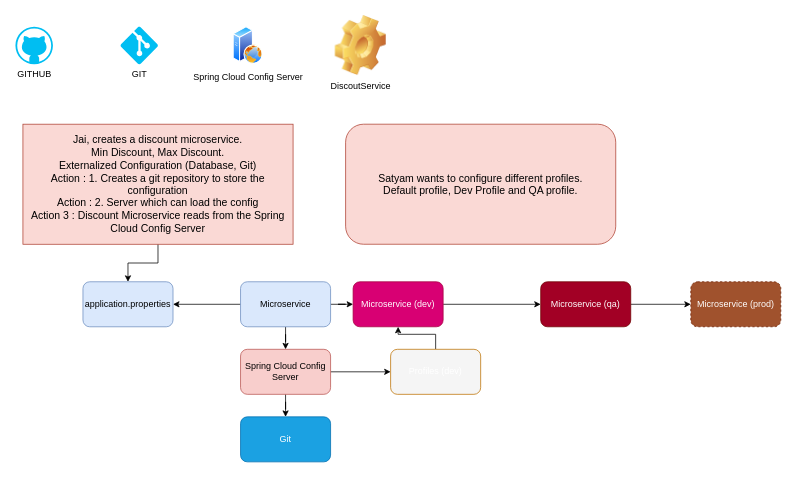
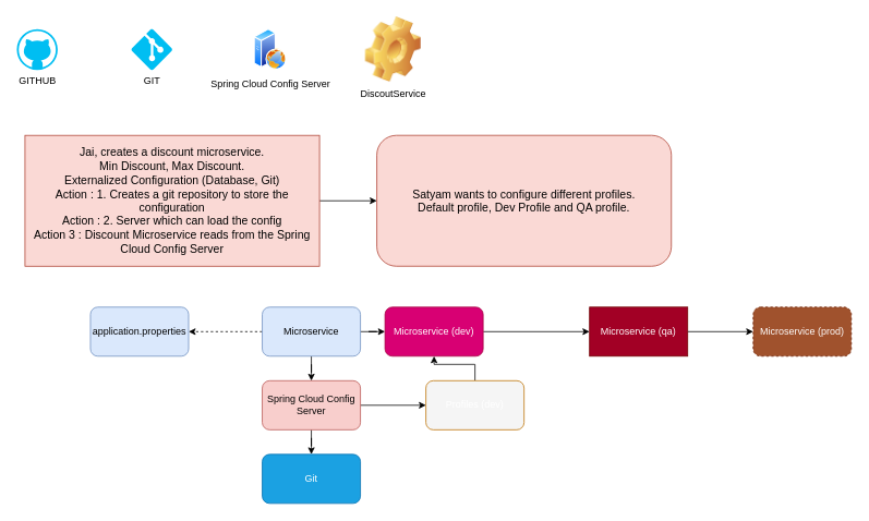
  <mxCell id="0" />
  <mxCell id="1" parent="0" />
  <mxCell id="2" value="GIT" style="verticalLabelPosition=bottom;html=1;verticalAlign=top;align=center;strokeColor=none;fillColor=#00BEF2;shape=mxgraph.azure.git_repository;" parent="1" vertex="1"><mxGeometry x="160" y="35" width="50" height="50" as="geometry" /></mxCell>
  <mxCell id="3" value="GITHUB" style="verticalLabelPosition=bottom;html=1;verticalAlign=top;align=center;strokeColor=none;fillColor=#00BEF2;shape=mxgraph.azure.github_code;pointerEvents=1;" parent="1" vertex="1"><mxGeometry x="20" y="35" width="50" height="50" as="geometry" /></mxCell>
  <mxCell id="4" value="Spring Cloud Config Server" style="aspect=fixed;perimeter=ellipsePerimeter;html=1;align=center;shadow=0;dashed=0;spacingTop=3;image;image=img/lib/active_directory/web_server.svg;" parent="1" vertex="1"><mxGeometry x="310" y="35" width="40" height="50" as="geometry" /></mxCell>
  <mxCell id="5" value="DiscoutService" style="image;html=1;image=img/lib/clip_art/general/Gear_128x128.png" parent="1" vertex="1"><mxGeometry x="440" y="20" width="80" height="80" as="geometry" /></mxCell>
- <mxCell id="6" value="" style="edgeStyle=orthogonalEdgeStyle;rounded=0;orthogonalLoop=1;jettySize=auto;html=1;fontSize=14;" parent="1" source="7" target="13" edge="1"><mxGeometry relative="1" as="geometry" /></mxCell>
+ <mxCell id="6" value="" style="edgeStyle=orthogonalEdgeStyle;rounded=0;orthogonalLoop=1;jettySize=auto;html=1;fontSize=14;" parent="1" source="7" target="8" edge="1"><mxGeometry relative="1" as="geometry" /></mxCell>
  <mxCell id="7" value="Jai, creates a discount microservice.&lt;br&gt;Min Discount, Max Discount.&lt;br&gt;Externalized Configuration (Database, Git)&lt;br&gt;Action : 1. Creates a git repository to store the configuration&lt;br&gt;Action : 2. Server which can load the config&lt;br&gt;Action 3 : Discount Microservice reads from the Spring Cloud Config Server" style="rounded=0;whiteSpace=wrap;html=1;fontSize=14;fillColor=#fad9d5;strokeColor=#ae4132;" parent="1" vertex="1"><mxGeometry x="30" y="165" width="360" height="160" as="geometry" /></mxCell>
  <mxCell id="8" value="Satyam wants to configure different profiles.&lt;br&gt;Default profile, Dev Profile and QA profile." style="whiteSpace=wrap;html=1;fontSize=14;fillColor=#fad9d5;strokeColor=#ae4132;rounded=1;" parent="1" vertex="1"><mxGeometry x="460" y="165" width="360" height="160" as="geometry" /></mxCell>
- <mxCell id="9" value="" style="edgeStyle=orthogonalEdgeStyle;rounded=0;orthogonalLoop=1;jettySize=auto;html=1;" parent="1" source="12" target="13" edge="1"><mxGeometry relative="1" as="geometry" /></mxCell>
+ <mxCell id="9" value="" style="edgeStyle=orthogonalEdgeStyle;rounded=0;orthogonalLoop=1;jettySize=auto;html=1;dashed=1;" parent="1" source="12" target="13" edge="1"><mxGeometry relative="1" as="geometry" /></mxCell>
  <mxCell id="10" value="" style="edgeStyle=orthogonalEdgeStyle;rounded=0;orthogonalLoop=1;jettySize=auto;html=1;" parent="1" source="12" target="16" edge="1"><mxGeometry relative="1" as="geometry" /></mxCell>
  <mxCell id="11" value="" style="edgeStyle=orthogonalEdgeStyle;rounded=0;orthogonalLoop=1;jettySize=auto;html=1;" parent="1" source="12" target="19" edge="1"><mxGeometry relative="1" as="geometry" /></mxCell>
  <mxCell id="12" value="Microservice" style="rounded=1;whiteSpace=wrap;html=1;fillColor=#dae8fc;strokeColor=#6c8ebf;" parent="1" vertex="1"><mxGeometry x="320" y="375" width="120" height="60" as="geometry" /></mxCell>
  <mxCell id="13" value="application.properties" style="rounded=1;whiteSpace=wrap;html=1;fillColor=#dae8fc;strokeColor=#6c8ebf;" parent="1" vertex="1"><mxGeometry x="110" y="375" width="120" height="60" as="geometry" /></mxCell>
  <mxCell id="14" value="" style="edgeStyle=orthogonalEdgeStyle;rounded=0;orthogonalLoop=1;jettySize=auto;html=1;" parent="1" source="16" target="17" edge="1"><mxGeometry relative="1" as="geometry" /></mxCell>
  <mxCell id="15" style="edgeStyle=orthogonalEdgeStyle;rounded=0;orthogonalLoop=1;jettySize=auto;html=1;" parent="1" source="16" target="24" edge="1"><mxGeometry relative="1" as="geometry" /></mxCell>
  <mxCell id="16" value="Spring Cloud Config Server" style="rounded=1;whiteSpace=wrap;html=1;fillColor=#f8cecc;strokeColor=#b85450;" parent="1" vertex="1"><mxGeometry x="320" y="465" width="120" height="60" as="geometry" /></mxCell>
  <mxCell id="17" value="Git" style="rounded=1;whiteSpace=wrap;html=1;fillColor=#1ba1e2;strokeColor=#006EAF;fontColor=#ffffff;" parent="1" vertex="1"><mxGeometry x="320" y="555" width="120" height="60" as="geometry" /></mxCell>
  <mxCell id="18" value="" style="edgeStyle=orthogonalEdgeStyle;rounded=0;orthogonalLoop=1;jettySize=auto;html=1;" parent="1" source="19" target="21" edge="1"><mxGeometry relative="1" as="geometry" /></mxCell>
  <mxCell id="19" value="Microservice (dev)" style="rounded=1;whiteSpace=wrap;html=1;fillColor=#d80073;strokeColor=#A50040;fontColor=#ffffff;" parent="1" vertex="1"><mxGeometry x="470" y="375" width="120" height="60" as="geometry" /></mxCell>
  <mxCell id="20" value="" style="edgeStyle=orthogonalEdgeStyle;rounded=0;orthogonalLoop=1;jettySize=auto;html=1;" parent="1" source="21" target="22" edge="1"><mxGeometry relative="1" as="geometry" /></mxCell>
- <mxCell id="21" value="Microservice (qa)" style="rounded=1;whiteSpace=wrap;html=1;fillColor=#a20025;strokeColor=#6F0000;fontColor=#ffffff;" parent="1" vertex="1"><mxGeometry x="720" y="375" width="120" height="60" as="geometry" /></mxCell>
+ <mxCell id="21" value="Microservice (qa)" style="whiteSpace=wrap;html=1;fillColor=#a20025;strokeColor=#6F0000;fontColor=#ffffff;rounded=0;" parent="1" vertex="1"><mxGeometry x="720" y="375" width="120" height="60" as="geometry" /></mxCell>
  <mxCell id="22" value="Microservice (prod)" style="rounded=1;whiteSpace=wrap;html=1;fillColor=#a0522d;strokeColor=#6D1F00;fontColor=#ffffff;dashed=1;" parent="1" vertex="1"><mxGeometry x="920" y="375" width="120" height="60" as="geometry" /></mxCell>
  <mxCell id="23" value="" style="edgeStyle=orthogonalEdgeStyle;rounded=0;orthogonalLoop=1;jettySize=auto;html=1;" parent="1" source="24" target="19" edge="1"><mxGeometry relative="1" as="geometry" /></mxCell>
  <mxCell id="24" value="Profiles (dev)" style="rounded=1;whiteSpace=wrap;html=1;fillColor=#f5f5f5;strokeColor=#BD7000;fontColor=#ffffff;" parent="1" vertex="1"><mxGeometry x="520" y="465" width="120" height="60" as="geometry" /></mxCell>
